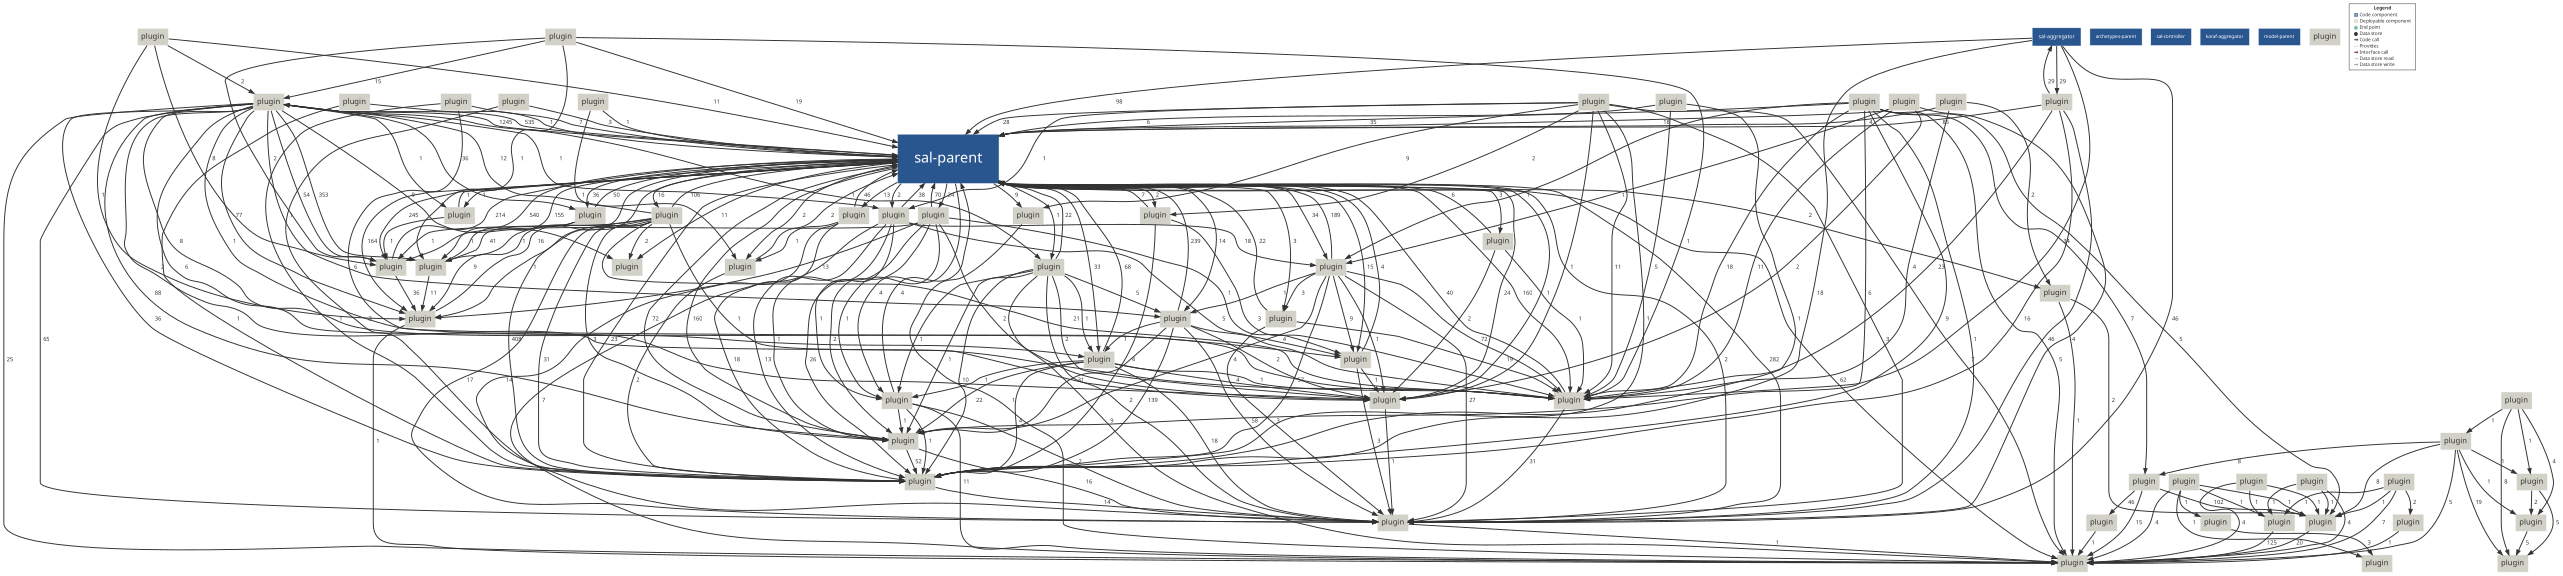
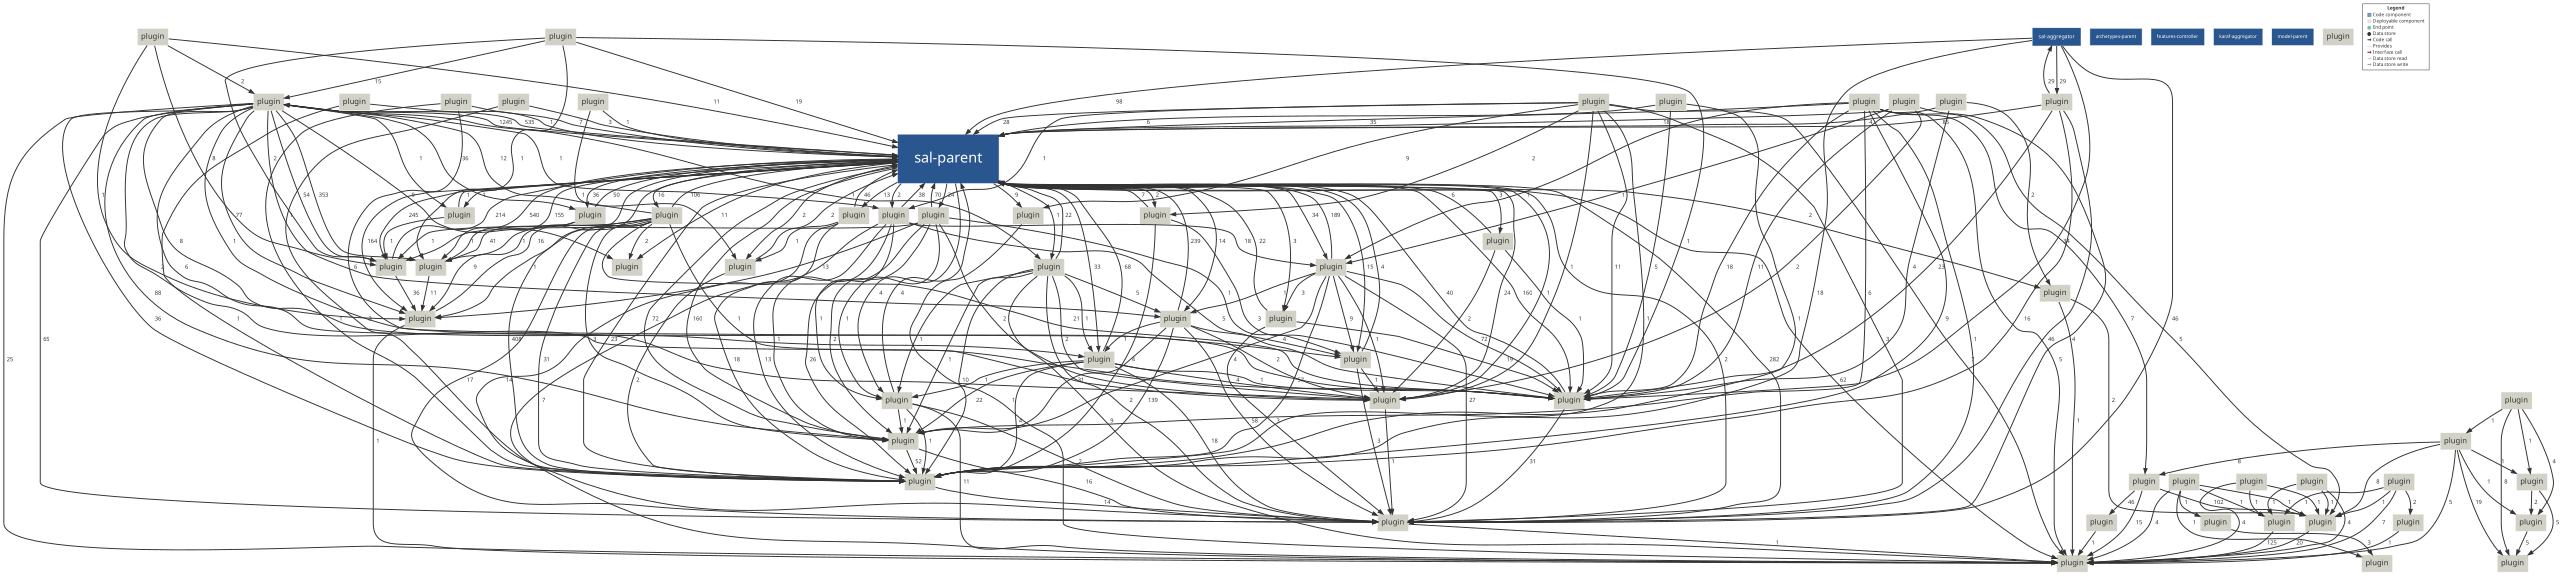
  digraph {
    compound=true
    rankdir=TD
    node [color="#FFFFFF" fillcolor="#D2D1C7" fontcolor="#323232" fontname="Helvetica Neue" fontsize=16 penwidth=1 shape=box style=filled]
    edge [color="#323232" fontcolor="#323232" fontname="Helvetica Neue" fontsize=12 penwidth=2]
    n1 [label=plugin]
    n2 [label=plugin]
    n3 [label=plugin]
    n4 [label=plugin]
    n5 [label=plugin]
    n6 [label=plugin]
    n7 [fillcolor="#2A568F" fontcolor="#FFFFFF" fontsize=30 label="sal-parent" margin=0.48]
    n8 [label=plugin]
    n9 [label=plugin]
    n10 [label=plugin]
    n11 [label=plugin]
    n12 [label=plugin]
    n13 [label=plugin]
    n14 [label=plugin]
    n15 [label=plugin]
    n16 [label=plugin]
    n17 [label=plugin]
    n18 [label=plugin]
    n19 [label=plugin]
    n20 [label=plugin]
    n21 [label=plugin]
    n22 [label=plugin]
    n23 [label=plugin]
    n24 [label=plugin]
    n25 [label=plugin]
    n26 [label=plugin]
    n27 [label=plugin]
    n28 [label=plugin]
    n29 [label=plugin]
    n30 [label=plugin]
    n31 [label=plugin]
    n32 [label=plugin]
    n33 [label=plugin]
    n34 [label=plugin]
    n35 [label=plugin]
    n36 [label=plugin]
    n37 [label=plugin]
    n38 [label=plugin]
    n39 [fillcolor="#2A568F" fontcolor="#FFFFFF" fontsize=10 label="archetypes-parent" margin=0.16]
    n40 [label=plugin]
    n41 [label=plugin]
    n42 [label=plugin]
    n43 [label=plugin]
    n44 [label=plugin]
    n45 [label=plugin]
    n46 [label=plugin]
    n47 [label=plugin]
    n48 [label=plugin]
    n49 [label=plugin]
    n50 [label=plugin]
    n51 [label=plugin]
    n52 [fillcolor="#2A568F" fontcolor="#FFFFFF" fontsize=11 label="sal-aggregator" margin=0.176]
    n53 [label=plugin]
-   n54 [fillcolor="#2A568F" fontcolor="#FFFFFF" fontsize=10 label="sal-controller" margin=0.16]
+   n54 [fillcolor="#2A568F" fontcolor="#FFFFFF" fontsize=10 label="features-controller" margin=0.16]
    n55 [label=plugin]
    n56 [fillcolor="#2A568F" fontcolor="#FFFFFF" fontsize=10 label="karaf-aggregator" margin=0.16]
    n57 [label=plugin]
    n58 [fillcolor="#2A568F" fontcolor="#FFFFFF" fontsize=10 label="model-parent" margin=0.16]
    n59 [label=plugin]
    n60 [label=plugin]
    n61 [label=plugin]
    n62 [label=plugin]
    n63 [label=plugin]
    n64 [label=plugin]
    n65 [color="#323232" fillcolor="#FFFFFF" fontsize=10 label=<<TABLE BORDER="0" CELLPADDING="1" CELLSPACING="0"> <TR><TD COLSPAN="2"><B>Legend</B></TD></TR> <TR><TD><FONT COLOR="#2A568F">&#9638;</FONT></TD><TD ALIGN="left">Code component</TD></TR> <TR><TD><FONT COLOR="#D2D1C7">&#9638;</FONT></TD><TD ALIGN="left">Deployable component</TD></TR> <TR><TD><FONT COLOR="#72C0B4">&#9679;</FONT></TD><TD ALIGN="left">End point</TD></TR> <TR><TD><FONT COLOR="#323232">&#9679;</FONT></TD><TD ALIGN="left">Data store</TD></TR> <TR><TD><FONT COLOR="#323232">&rarr;</FONT></TD><TD ALIGN="left">Code call</TD></TR> <TR><TD><FONT COLOR="#72C0B4">&#8212;</FONT></TD><TD ALIGN="left">Provides</TD></TR> <TR><TD><FONT COLOR="#820445">&rarr;</FONT></TD><TD ALIGN="left">Interface call</TD></TR> <TR><TD><FONT COLOR="#D2D1C7">&rarr;</FONT></TD><TD ALIGN="left">Data store read</TD></TR> <TR><TD><FONT COLOR="#A4A38F">&rarr;</FONT></TD><TD ALIGN="left">Data store write</TD></TR> </TABLE> >]
    n1 -> n2 [label="  1"]
    n1 -> n3 [label="  4"]
    n1 -> n4 [label="  1"]
    n2 -> n3 [label="  20"]
    n4 -> n3 [label="  125"]
    n5 -> n6 [label="  2"]
    n5 -> n7 [label="  11"]
    n5 -> n8 [label="  8"]
    n5 -> n9 [label="  1"]
    n6 -> n3 [label="  25"]
    n6 -> n7 [label="  1245"]
    n6 -> n8 [label="  54"]
    n6 -> n9 [label="  77"]
    n6 -> n10 [label="  2"]
    n6 -> n11 [label="  6"]
    n6 -> n12 [label="  65"]
    n6 -> n13 [label="  1"]
    n6 -> n14 [label="  9"]
    n6 -> n15 [label="  1"]
    n6 -> n16 [label="  1"]
    n6 -> n17 [label="  88"]
    n6 -> n18 [label="  36"]
    n6 -> n19 [label="  1"]
    n6 -> n20 [label="  353"]
    n6 -> n21 [label="  8"]
    n6 -> n22 [label="  1"]
    n6 -> n23 [label="  36"]
    n7 -> n3 [label="  62"]
    n7 -> n6 [label="  535"]
    n7 -> n8 [label="  245"]
    n7 -> n9 [label="  164"]
    n7 -> n10 [label="  160"]
    n7 -> n11 [label="  24"]
    n7 -> n12 [label="  282"]
    n7 -> n13 [label="  1"]
    n7 -> n14 [label="  11"]
    n7 -> n15 [label="  2"]
    n7 -> n16 [label="  15"]
    n7 -> n17 [label="  160"]
    n7 -> n18 [label="  408"]
    n7 -> n19 [label="  14"]
    n7 -> n20 [label="  540"]
    n7 -> n21 [label="  33"]
    n7 -> n22 [label="  1"]
    n7 -> n23 [label="  36"]
    n7 -> n24 [label="  2"]
    n7 -> n25 [label="  34"]
    n7 -> n26 [label="  13"]
    n7 -> n27 [label="  3"]
    n7 -> n28 [label="  9"]
    n7 -> n29 [label="  4"]
    n7 -> n30 [label="  2"]
    n7 -> n31 [label="  16"]
    n7 -> n32 [label="  24"]
    n7 -> n33 [label="  2"]
    n7 -> n34 [label="  3"]
    n8 -> n7 [label="  214"]
    n8 -> n9 [label="  36"]
    n9 -> n3 [label="  1"]
    n9 -> n7 [label="  16"]
    n10 -> n7 [label="  40"]
    n10 -> n12 [label="  31"]
    n11 -> n7 [label="  1"]
    n11 -> n12 [label="  1"]
    n12 -> n3 [label="  1"]
    n12 -> n7 [label="  2"]
    n13 -> n7 [label="  1"]
    n13 -> n8 [label="  1"]
    n15 -> n3 [label="  7"]
    n15 -> n7 [label="  38"]
    n15 -> n10 [label="  5"]
    n15 -> n17 [label="  1"]
    n15 -> n18 [label="  13"]
    n15 -> n25 [label="  18"]
    n15 -> n29 [label="  1"]
    n16 -> n7 [label="  4"]
    n16 -> n11 [label="  1"]
    n16 -> n12 [label="  3"]
    n17 -> n7 [label="  72"]
    n17 -> n12 [label="  16"]
    n17 -> n18 [label="  52"]
    n18 -> n7 [label="  23"]
    n18 -> n12 [label="  14"]
    n19 -> n7 [label="  239"]
    n19 -> n11 [label="  2"]
    n19 -> n12 [label="  58"]
    n19 -> n16 [label="  4"]
    n19 -> n17 [label="  31"]
    n19 -> n18 [label="  139"]
    n19 -> n21 [label="  1"]
    n20 -> n7 [label="  155"]
    n20 -> n9 [label="  11"]
    n21 -> n7 [label="  68"]
    n21 -> n10 [label="  1"]
    n21 -> n11 [label="  4"]
    n21 -> n12 [label="  18"]
    n21 -> n17 [label="  22"]
    n21 -> n18 [label="  4"]
    n21 -> n29 [label="  1"]
    n22 -> n3 [label="  9"]
    n22 -> n7 [label="  22"]
    n22 -> n11 [label="  2"]
    n22 -> n12 [label="  2"]
    n22 -> n17 [label="  1"]
    n22 -> n18 [label="  10"]
    n22 -> n19 [label="  5"]
    n22 -> n21 [label="  1"]
    n22 -> n29 [label="  1"]
    n23 -> n7 [label="  50"]
    n23 -> n9 [label="  9"]
    n23 -> n20 [label="  41"]
    n24 -> n2 [label="  2"]
    n24 -> n3 [label="  1"]
    n25 -> n7 [label="  189"]
    n25 -> n10 [label="  72"]
    n25 -> n11 [label="  1"]
    n25 -> n12 [label="  27"]
    n25 -> n16 [label="  9"]
    n25 -> n17 [label="  4"]
    n25 -> n18 [label="  57"]
    n25 -> n19 [label="  1"]
    n25 -> n34 [label="  3"]
    n26 -> n7 [label="  46"]
    n26 -> n12 [label="  14"]
    n26 -> n18 [label="  18"]
    n26 -> n30 [label="  1"]
    n27 -> n7 [label="  6"]
    n27 -> n10 [label="  1"]
    n27 -> n11 [label="  2"]
    n28 -> n3 [label="  1"]
    n29 -> n3 [label="  11"]
    n29 -> n7 [label="  4"]
    n29 -> n12 [label="  2"]
    n29 -> n17 [label="  1"]
    n29 -> n18 [label="  1"]
    n30 -> n7 [label="  2"]
    n30 -> n18 [label="  2"]
    n31 -> n6 [label="  12"]
    n31 -> n7 [label="  106"]
    n31 -> n8 [label="  1"]
    n31 -> n9 [label="  1"]
    n31 -> n10 [label="  21"]
    n31 -> n11 [label="  1"]
    n31 -> n12 [label="  17"]
    n31 -> n14 [label="  2"]
    n31 -> n17 [label="  3"]
    n31 -> n18 [label="  31"]
    n31 -> n20 [label="  1"]
    n32 -> n7 [label="  70"]
    n32 -> n8 [label="  1"]
    n32 -> n9 [label="  13"]
    n32 -> n11 [label="  2"]
    n32 -> n16 [label="  1"]
    n32 -> n17 [label="  2"]
    n32 -> n18 [label="  26"]
    n32 -> n29 [label="  1"]
    n33 -> n7 [label="  7"]
    n33 -> n10 [label="  3"]
    n33 -> n18 [label="  4"]
    n34 -> n7 [label="  22"]
    n34 -> n10 [label="  19"]
    n34 -> n12 [label="  3"]
    n35 -> n36 [label="  3"]
    n37 -> n7 [label="  18"]
    n37 -> n10 [label="  11"]
    n37 -> n11 [label="  2"]
    n37 -> n12 [label="  4"]
    n37 -> n25 [label="  1"]
    n38 -> n6 [label="  15"]
    n38 -> n7 [label="  19"]
    n38 -> n8 [label="  2"]
    n38 -> n10 [label="  1"]
    n38 -> n20 [label="  1"]
    n40 -> n3 [label="  1"]
    n41 -> n7 [label="  7"]
    n41 -> n10 [label="  6"]
    n41 -> n18 [label="  1"]
    n42 -> n7 [label="  1"]
    n42 -> n18 [label="  1"]
    n43 -> n44 [label="  1"]
    n43 -> n45 [label="  1"]
    n43 -> n46 [label="  8"]
    n43 -> n47 [label="  4"]
    n44 -> n46 [label="  5"]
    n44 -> n47 [label="  2"]
    n45 -> n2 [label="  8"]
    n45 -> n3 [label="  5"]
    n45 -> n44 [label="  1"]
    n45 -> n46 [label="  19"]
    n45 -> n47 [label="  1"]
    n45 -> n48 [label="  8"]
    n47 -> n46 [label="  5"]
    n48 -> n2 [label="  102"]
    n48 -> n3 [label="  15"]
    n48 -> n49 [label="  46"]
    n49 -> n3 [label="  1"]
    n50 -> n7 [label="  4"]
    n50 -> n10 [label="  4"]
    n50 -> n24 [label="  2"]
    n51 -> n2 [label="  1"]
    n51 -> n3 [label="  4"]
    n51 -> n4 [label="  1"]
    n52 -> n7 [label="  98"]
    n52 -> n10 [label="  34"]
    n52 -> n12 [label="  46"]
    n52 -> n18 [label="  18"]
    n52 -> n53 [label="  29"]
    n53 -> n7 [label="  85"]
    n53 -> n10 [label="  23"]
    n53 -> n12 [label="  46"]
    n53 -> n18 [label="  16"]
    n53 -> n52 [label="  29"]
    n55 -> n2 [label="  5"]
    n55 -> n3 [label="  5"]
    n55 -> n7 [label="  35"]
    n55 -> n10 [label="  18"]
    n55 -> n12 [label="  1"]
    n55 -> n17 [label="  6"]
    n55 -> n18 [label="  9"]
    n55 -> n25 [label="  1"]
    n55 -> n48 [label="  7"]
    n57 -> n7 [label="  1"]
    n57 -> n30 [label="  1"]
    n59 -> n3 [label="  7"]
    n59 -> n7 [label="  28"]
    n59 -> n10 [label="  11"]
    n59 -> n11 [label="  1"]
    n59 -> n12 [label="  3"]
    n59 -> n15 [label="  1"]
    n59 -> n18 [label="  1"]
    n59 -> n28 [label="  9"]
    n59 -> n33 [label="  2"]
    n60 -> n7 [label="  6"]
    n60 -> n10 [label="  5"]
    n60 -> n18 [label="  1"]
    n61 -> n7 [label="  3"]
    n61 -> n18 [label="  3"]
    n62 -> n2 [label="  1"]
    n62 -> n3 [label="  4"]
    n62 -> n4 [label="  1"]
    n62 -> n35 [label="  1"]
    n62 -> n36 [label="  1"]
    n64 -> n2 [label="  1"]
    n64 -> n3 [label="  7"]
    n64 -> n4 [label="  1"]
    n64 -> n40 [label="  2"]
  }
